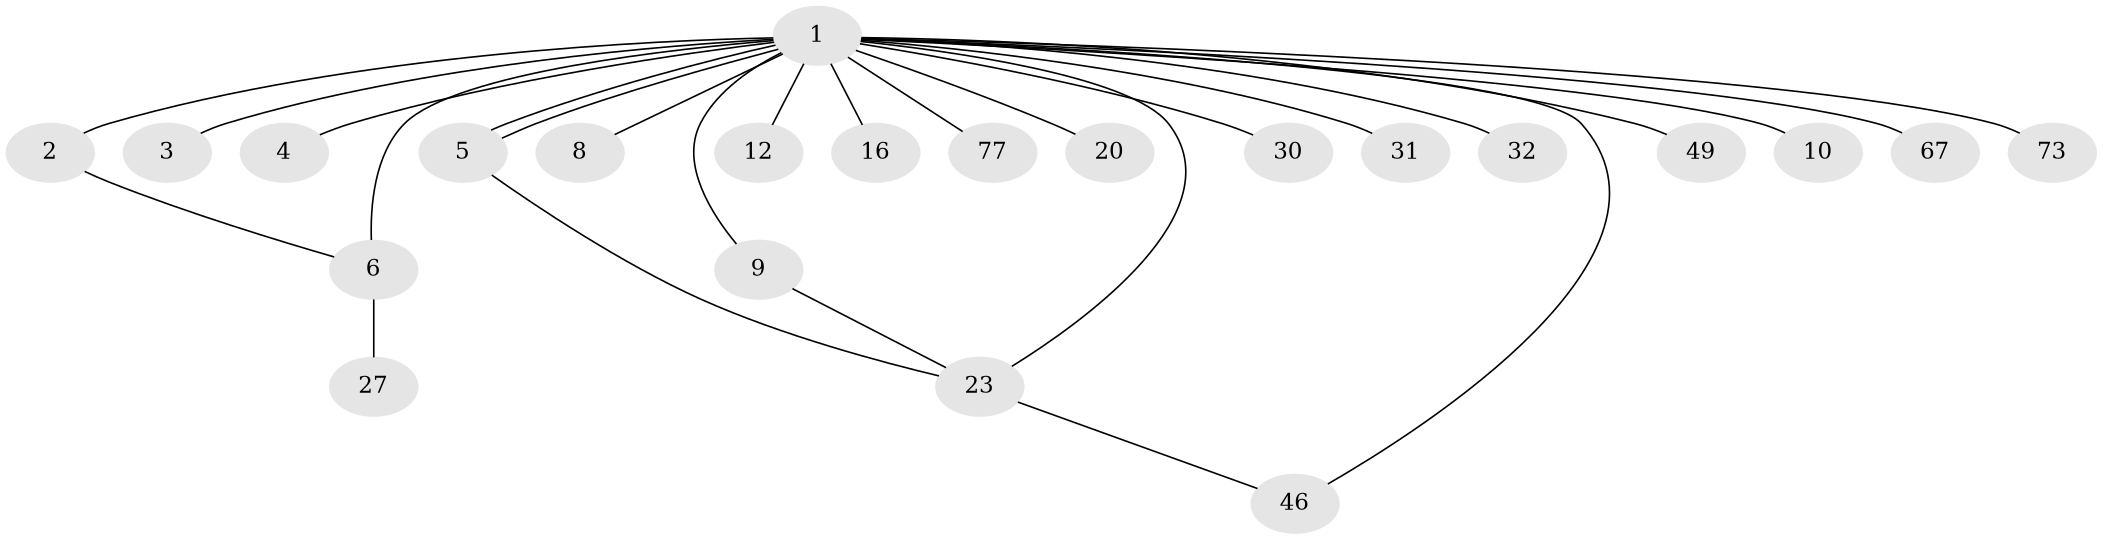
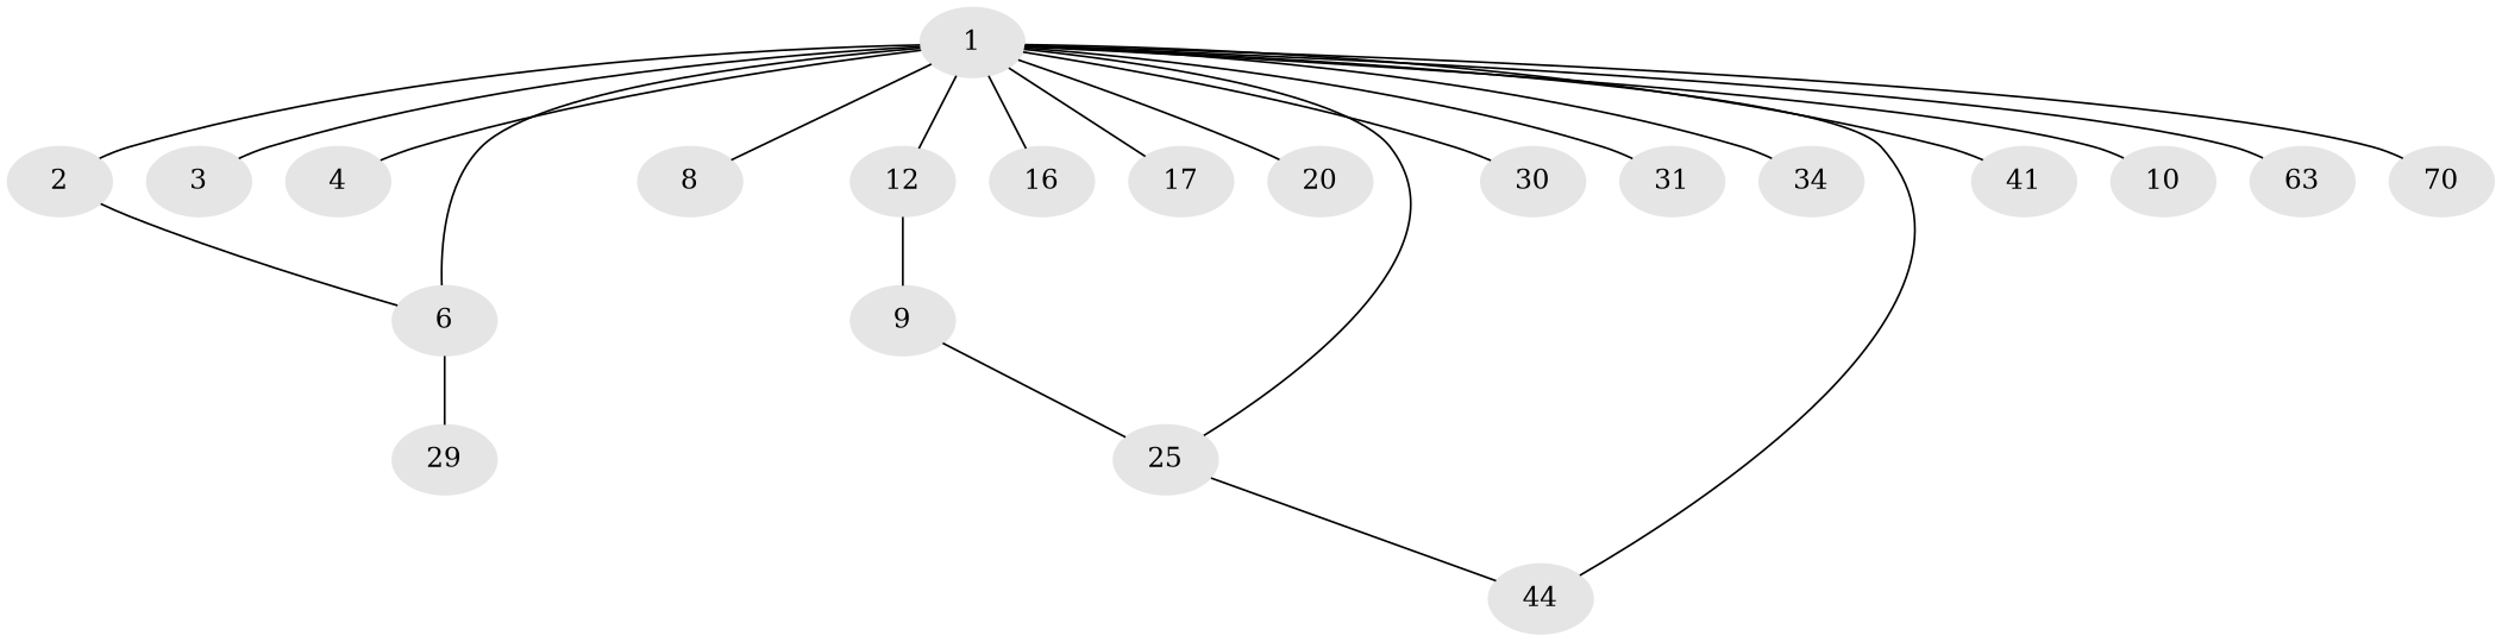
  graph {
    node [color=gray90 style=filled]
    1 [super="+15+14"]
    2 [super="+10"]
    3 [super="+45"]
    4 [super="+41+58+67"]
-   5 [super="+62+54+35+22+7+24"]
    6 [super="+18+11+13+48+66+56+70+71"]
    8 [super="+43"]
    9 [super="+40+28"]
    12
    16 [super="+37+50"]
-   17 [super="+53+80+42" label=77]
+   17 [super="+53+80+42"]
    20 [super="+21"]
-   23 [super="+39"]
+   23 [super="+39" label=25]
    30
    31 [super="+69+57+76+38"]
-   32
-   46 [super="+55"]
-   49
+   32 [label=34]
+   46 [super="+55" label=44]
+   49 [label=41]
    n19 [label=10]
-   63 [label=67]
-   73
-   29 [label=27]
+   63
+   73 [label=70]
+   29
    1 -- 2 [weight=2]
    1 -- 3
    1 -- 4
-   1 -- 5
-   1 -- 5
    1 -- 6 [weight=3]
    1 -- 8
-   1 -- 9
+   12 -- 9
    1 -- 12
    1 -- 16
    1 -- 17
    1 -- 20
    1 -- 23
    1 -- 30
    1 -- 31
    1 -- 32
    1 -- 46
    1 -- 49
    1 -- n19
    1 -- 63
    1 -- 73
    2 -- 6 [weight=2]
-   5 -- 23
    6 -- 29
    9 -- 23
    23 -- 46
  }
